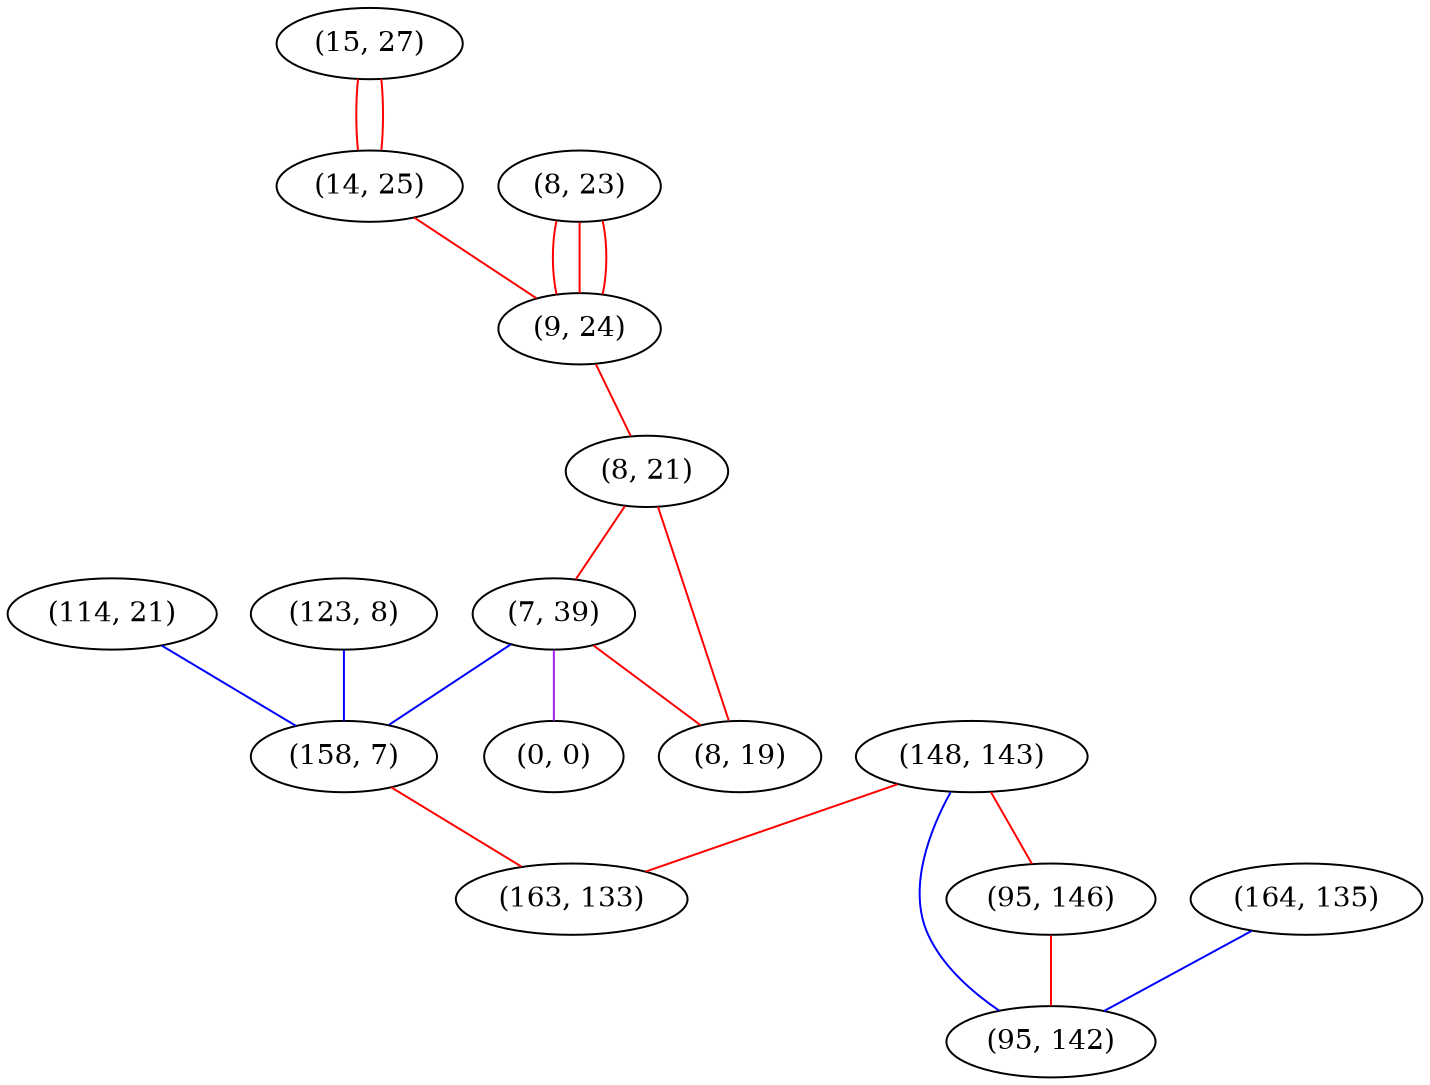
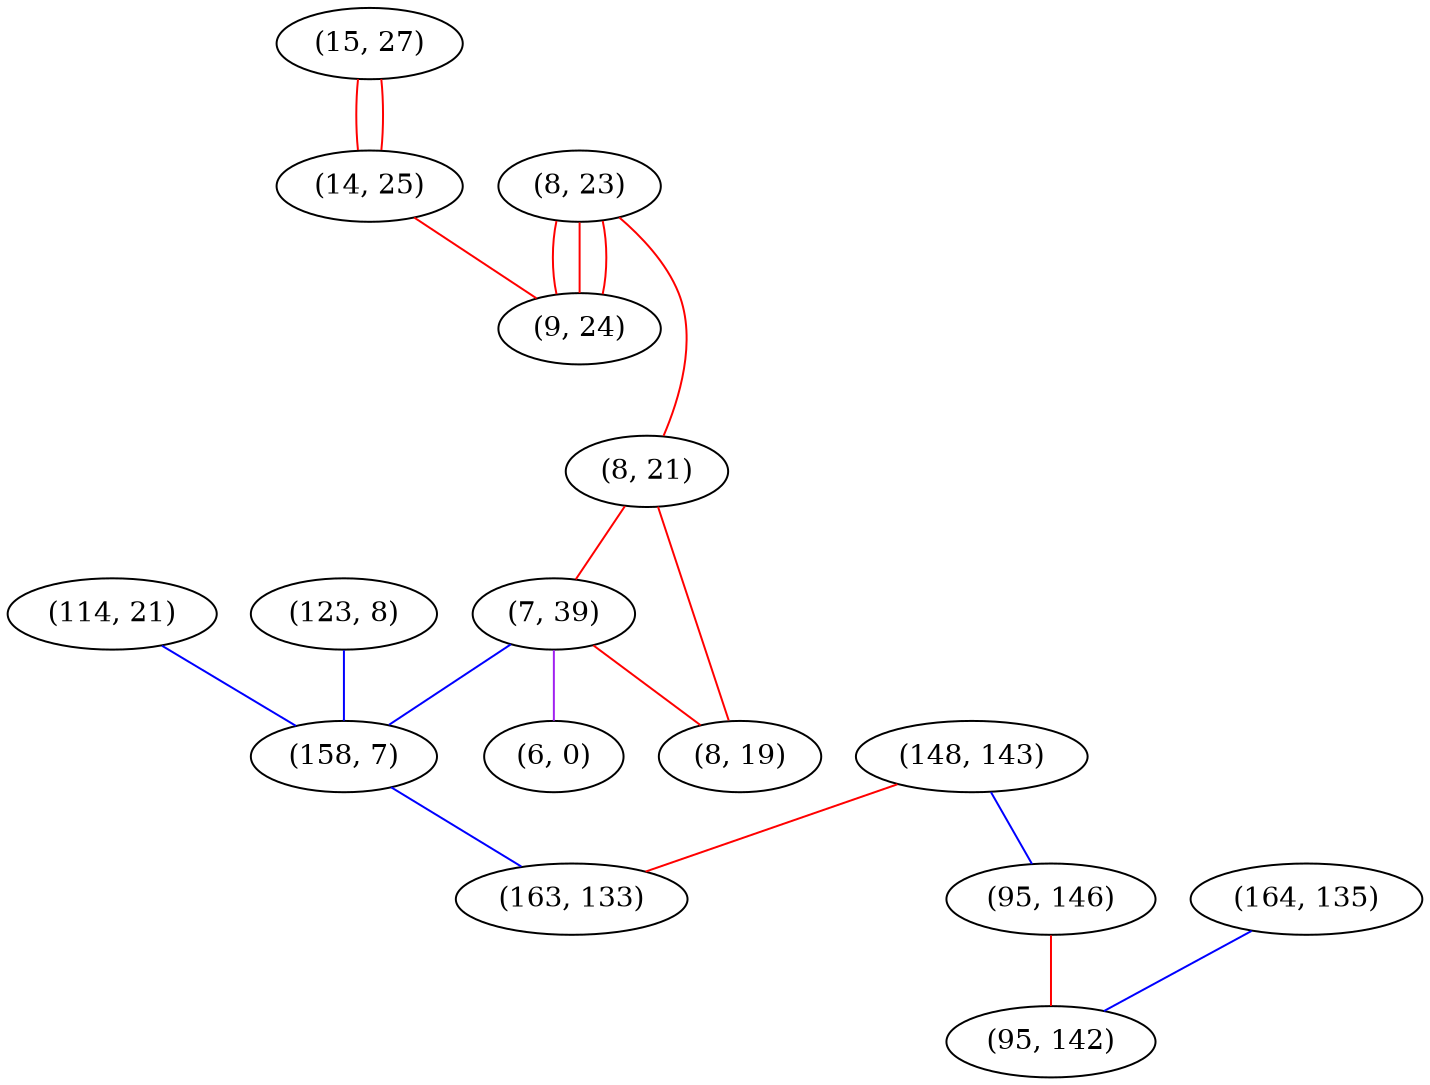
  graph {
    edge [color=red weight=1]
    "(15, 27)"
    "(14, 25)"
    "(9, 24)"
    "(148, 143)"
    "(95, 142)"
    "(95, 146)"
    "(163, 133)"
    "(114, 21)"
    "(158, 7)"
    "(8, 23)"
    "(8, 21)"
    n12 [label="(7, 39)"]
    "(8, 19)"
-   "(0, 0)"
+   "(0, 0)" [label="(6, 0)"]
    "(164, 135)"
    "(123, 8)"
    "(15, 27)" -- "(14, 25)"
    "(15, 27)" -- "(14, 25)"
    "(14, 25)" -- "(9, 24)"
-   "(148, 143)" -- "(95, 142)" [color=blue weight=3]
-   "(148, 143)" -- "(95, 146)" [weight=3]
+   "(148, 143)" -- "(95, 146)" [color=blue weight=3]
    "(148, 143)" -- "(163, 133)"
    "(95, 146)" -- "(95, 142)"
    "(114, 21)" -- "(158, 7)" [color=blue weight=3]
-   "(158, 7)" -- "(163, 133)"
+   "(158, 7)" -- "(163, 133)" [color=blue]
    "(8, 23)" -- "(9, 24)"
    "(8, 23)" -- "(9, 24)"
    "(8, 23)" -- "(9, 24)"
-   "(9, 24)" -- "(8, 21)"
+   "(8, 23)" -- "(8, 21)"
    "(8, 21)" -- n12
    "(8, 21)" -- "(8, 19)"
    n12 -- "(158, 7)" [color=blue weight=3]
    n12 -- "(8, 19)"
    n12 -- "(0, 0)" [color=purple weight=4]
    "(164, 135)" -- "(95, 142)" [color=blue weight=3]
    "(123, 8)" -- "(158, 7)" [color=blue weight=3]
  }
